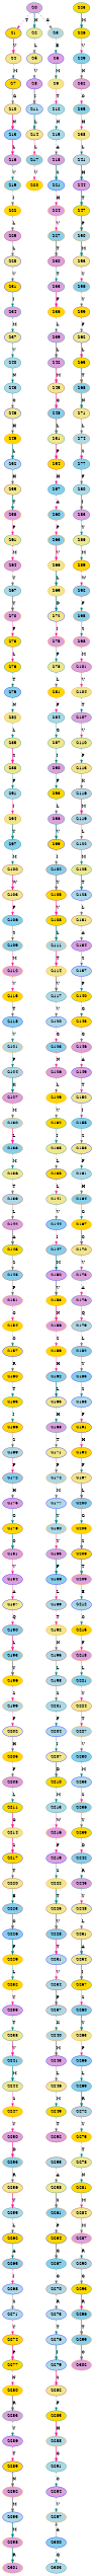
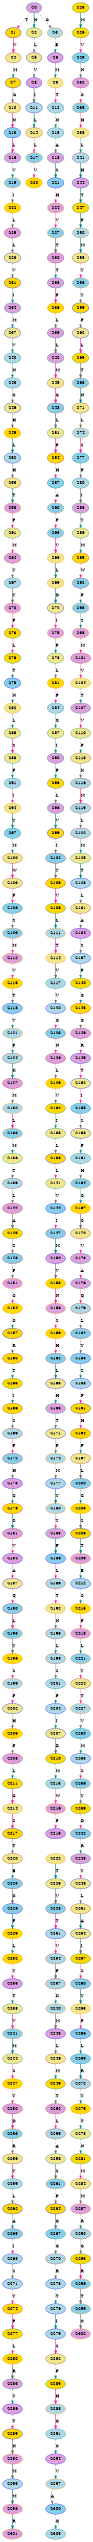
  strict digraph {
    node [color=darkorange fillcolor=khaki style=filled]
    edge [color=teal style=dashed]
    S0 [color=teal fillcolor=plum]
    S1 [color=blue fillcolor=gold]
    S2 [color=teal]
    S3 [fillcolor=lightblue]
    S4 [color=brown]
    S5 [color=blue]
    S6 [color=blue fillcolor=plum]
    S7 [color=blue fillcolor=gold]
    S8 [color=blue fillcolor=plum]
    S9
    S10 [color=brown]
    S11 [color=blue fillcolor=lightblue]
    S12 [color=teal fillcolor=lightblue]
    S13 [color=blue fillcolor=skyblue]
    S14 [color=brown]
    S15 [color=teal fillcolor=lightblue]
    S16 [color=teal fillcolor=plum]
    S17 [fillcolor=skyblue]
    S18 [color=teal fillcolor=plum]
    S19 [fillcolor=skyblue]
    S20 [fillcolor=gold]
    S21 [color=blue fillcolor=skyblue]
    S22 [fillcolor=gold]
    S24 [fillcolor=plum]
    S25 [color=brown fillcolor=plum]
    S23 [color=teal fillcolor=gold]
    S26 [color=teal fillcolor=gold]
    S27 [fillcolor=skyblue]
    S28 [color=blue]
    S29 [color=teal fillcolor=skyblue]
    S30 [color=brown fillcolor=plum]
    S31 [color=blue fillcolor=gold]
    S32 [color=brown fillcolor=plum]
    S33 [color=teal fillcolor=plum]
    S34 [color=teal fillcolor=plum]
    S35 [fillcolor=skyblue]
    S36 [fillcolor=gold]
    S37 [color=blue]
    S38
    S39 [color=teal fillcolor=plum]
    S40 [color=teal fillcolor=lightblue]
    S41 [color=brown fillcolor=lightblue]
    S42 [color=teal fillcolor=plum]
    S43 [color=teal fillcolor=lightblue]
    S44 [color=blue fillcolor=plum]
    S45 [color=brown]
    S46 [color=blue]
    S47 [color=teal fillcolor=gold]
    S48 [color=brown fillcolor=skyblue]
    S49 [fillcolor=gold]
    S50 [fillcolor=lightblue]
    S51 [color=teal]
    S52 [color=blue fillcolor=lightblue]
    S53 [color=brown]
    S54 [color=brown fillcolor=gold]
    S55 [color=brown]
    S56 [fillcolor=skyblue]
    S57 [color=teal fillcolor=skyblue]
    S58 [fillcolor=plum]
-   S59 [color=brown fillcolor=gold]
+   S59 [color=blue fillcolor=gold]
    S60 [fillcolor=skyblue]
    S61 [color=teal]
    S62 [color=blue]
    S63 [fillcolor=skyblue]
    S64 [color=brown fillcolor=plum]
    S65 [color=teal fillcolor=gold]
    S66
    S67 [color=teal fillcolor=lightblue]
    S68 [fillcolor=skyblue]
    S69
    S70 [fillcolor=plum]
    S71 [color=brown]
    S72 [color=blue]
    S73 [color=teal fillcolor=gold]
    S74 [fillcolor=lightblue]
    S75 [fillcolor=plum]
    S76 [color=teal fillcolor=gold]
    S77 [color=teal fillcolor=skyblue]
    S78 [color=teal]
    S79 [color=blue fillcolor=skyblue]
    S80 [color=teal fillcolor=lightblue]
    S81 [fillcolor=gold]
    S82
    S83 [color=teal fillcolor=plum]
    S84 [color=teal fillcolor=lightblue]
    S85 [color=teal]
    S86 [color=teal]
    S87 [color=teal]
    S88 [color=teal]
    S89 [color=brown fillcolor=gold]
    S90 [color=teal fillcolor=plum]
    S91 [color=teal fillcolor=lightblue]
    S92 [color=brown fillcolor=skyblue]
    S93 [color=teal fillcolor=gold]
    S94
    S95 [fillcolor=skyblue]
    S96 [color=teal fillcolor=plum]
    S97 [color=teal fillcolor=skyblue]
    S98 [fillcolor=plum]
    S99 [color=blue fillcolor=gold]
    S100 [color=brown]
    S101 [color=brown fillcolor=plum]
    S102 [color=brown fillcolor=skyblue]
    S103 [color=brown]
    S104
    S105 [color=brown fillcolor=gold]
    S106 [color=teal fillcolor=skyblue]
    S107 [color=teal fillcolor=plum]
    S108 [color=teal fillcolor=gold]
    S109 [fillcolor=skyblue]
    S110 [color=teal]
    S111 [fillcolor=lightblue]
    S112 [fillcolor=plum]
    S113 [color=brown]
    S114
    S115 [fillcolor=gold]
    S116 [color=brown fillcolor=lightblue]
    S117 [color=teal fillcolor=lightblue]
    S118 [color=blue fillcolor=skyblue]
    S119 [color=brown fillcolor=lightblue]
    S120 [color=blue fillcolor=lightblue]
    S121 [fillcolor=lightblue]
    S122 [color=brown fillcolor=lightblue]
    S123 [color=brown fillcolor=skyblue]
    S124 [color=brown fillcolor=lightblue]
    S125 [color=teal]
    S126 [color=brown fillcolor=plum]
    S127 [color=brown fillcolor=plum]
    S128 [color=blue fillcolor=lightblue]
    S129 [fillcolor=gold]
    S130 [fillcolor=lightblue]
    S131 [color=brown]
    S132 [color=teal fillcolor=gold]
    S133 [fillcolor=skyblue]
    S134 [color=blue fillcolor=plum]
    S135 [color=teal]
    S136 [color=teal]
    S137 [color=blue fillcolor=lightblue]
    S138 [color=blue fillcolor=gold]
    S139 [color=brown fillcolor=lightblue]
    S140 [color=teal fillcolor=gold]
    S141 [color=teal]
    S142 [color=brown fillcolor=plum]
    S143 [color=brown fillcolor=gold]
    S144 [color=blue fillcolor=skyblue]
    S145 [color=teal fillcolor=gold]
    S146 [color=brown fillcolor=plum]
    S147 [color=brown fillcolor=skyblue]
    S148 [color=brown fillcolor=skyblue]
    S149 [color=blue fillcolor=plum]
    S150 [color=blue fillcolor=plum]
    S151 [fillcolor=plum]
    S152 [color=blue]
    S153 [fillcolor=gold]
    S154 [fillcolor=gold]
    S155 [color=teal fillcolor=skyblue]
    S156 [fillcolor=plum]
    S157 [color=blue fillcolor=gold]
    S158 [color=blue]
    S159 [fillcolor=gold]
    S160 [color=brown fillcolor=gold]
    S161 [color=teal fillcolor=lightblue]
    S162 [color=brown fillcolor=skyblue]
    S163 [color=teal fillcolor=gold]
    S164 [fillcolor=skyblue]
    S165 [color=blue]
    S166 [color=brown fillcolor=gold]
    S167 [fillcolor=gold]
    S168 [color=teal fillcolor=plum]
    S169 [color=brown fillcolor=lightblue]
    S170 [color=brown]
    S171 [color=blue]
    S172 [color=brown fillcolor=skyblue]
    S173 [color=teal fillcolor=plum]
    S174 [fillcolor=lightblue]
    S175 [color=blue fillcolor=plum]
    S176 [color=teal fillcolor=plum]
    S177 [color=blue fillcolor=lightblue]
    S178 [color=brown fillcolor=gold]
    S179 [color=brown fillcolor=lightblue]
    S180 [fillcolor=lightblue]
    S181 [color=brown fillcolor=plum]
    S182 [color=brown fillcolor=skyblue]
    S183 [color=teal fillcolor=plum]
    S184 [color=blue fillcolor=plum]
    S185 [color=blue fillcolor=skyblue]
    S186 [color=blue fillcolor=skyblue]
    S187 [color=blue]
    S188 [color=blue fillcolor=lightblue]
    S189 [color=brown fillcolor=lightblue]
    S190 [color=brown fillcolor=skyblue]
    S191 [color=blue fillcolor=gold]
    S192
    S193 [fillcolor=skyblue]
    S194 [color=brown fillcolor=gold]
    S195 [color=brown fillcolor=lightblue]
    S196 [fillcolor=gold]
    S197 [color=brown]
    S198 [color=brown fillcolor=lightblue]
    S199 [fillcolor=lightblue]
    S200 [color=brown fillcolor=skyblue]
    S201 [color=teal fillcolor=lightblue]
    S202 [color=blue]
    S203 [fillcolor=gold]
    S204 [color=blue fillcolor=lightblue]
    S205 [fillcolor=gold]
    S206 [color=blue fillcolor=gold]
    S207 [color=blue]
    S208 [color=brown fillcolor=plum]
    S209 [fillcolor=plum]
    S210 [color=teal fillcolor=gold]
    S211 [color=teal fillcolor=gold]
    S212 [color=blue fillcolor=lightblue]
    S213 [color=teal fillcolor=lightblue]
    S214
    S215 [fillcolor=gold]
    S216 [fillcolor=plum]
    S217 [color=blue fillcolor=gold]
    S218 [fillcolor=plum]
    S219 [color=blue fillcolor=plum]
    S220 [color=brown]
    S221 [fillcolor=skyblue]
    S222
    S223 [color=brown fillcolor=skyblue]
    S224 [color=brown]
-   S225 [color=brown]
+   S225 [color=teal]
    S226 [color=blue fillcolor=skyblue]
    S227 [fillcolor=lightblue]
    S228 [color=brown fillcolor=skyblue]
    S229 [fillcolor=gold]
    S230 [color=teal fillcolor=skyblue]
    S231 [color=blue fillcolor=lightblue]
    S232 [fillcolor=gold]
    S233 [color=blue fillcolor=lightblue]
    S234 [color=brown fillcolor=lightblue]
    S235 [color=blue fillcolor=plum]
    S236 [fillcolor=skyblue]
    S237 [color=brown fillcolor=lightblue]
    S238 [color=teal]
    S239 [color=teal fillcolor=gold]
    S240 [fillcolor=lightblue]
    S241 [fillcolor=skyblue]
    S242 [color=brown fillcolor=skyblue]
    S243 [color=blue fillcolor=plum]
    S244 [color=teal]
    S245 [color=teal fillcolor=plum]
    S246 [color=brown]
    S247 [fillcolor=gold]
    S248 [color=blue]
    S249 [color=teal fillcolor=gold]
    S250 [color=brown fillcolor=plum]
    S251 [color=brown]
    S252 [color=brown fillcolor=plum]
    S253 [fillcolor=skyblue]
    S254 [color=blue]
    S255 [color=brown fillcolor=lightblue]
    S256 [color=brown]
    S257 [color=teal fillcolor=gold]
    S258 [color=teal]
    S259 [color=teal fillcolor=lightblue]
    S260 [color=brown fillcolor=skyblue]
    S261 [fillcolor=skyblue]
    S262 [color=blue fillcolor=gold]
    S263
    S264 [color=blue fillcolor=gold]
    S265 [color=brown fillcolor=skyblue]
    S266 [color=blue fillcolor=skyblue]
    S267 [color=teal fillcolor=skyblue]
    S268 [color=blue fillcolor=lightblue]
    S269 [color=teal fillcolor=skyblue]
    S270 [color=brown fillcolor=lightblue]
    S271 [color=blue fillcolor=lightblue]
    S272 [color=brown fillcolor=lightblue]
    S273 [color=blue fillcolor=lightblue]
    S274 [color=brown fillcolor=gold]
    S275 [fillcolor=gold]
    S276 [color=blue fillcolor=lightblue]
    S277 [color=teal fillcolor=gold]
    S278 [color=teal]
    S279 [color=blue fillcolor=lightblue]
    S280 [fillcolor=gold]
    S281 [color=teal fillcolor=gold]
    S282 [color=brown]
    S283 [color=teal fillcolor=plum]
    S284 [color=brown]
    S285 [color=teal fillcolor=gold]
    S286 [color=blue fillcolor=plum]
    S287 [fillcolor=plum]
    S288 [fillcolor=lightblue]
    S289 [color=blue fillcolor=gold]
    S290 [color=brown fillcolor=lightblue]
    S291 [color=teal fillcolor=lightblue]
    S292 [fillcolor=plum]
    S293 [color=teal fillcolor=gold]
    S294 [color=blue fillcolor=plum]
    S295 [color=blue fillcolor=lightblue]
    S296 [fillcolor=skyblue]
    S297 [fillcolor=lightblue]
    S298 [fillcolor=plum]
    S299 [fillcolor=skyblue]
    S300 [color=blue fillcolor=skyblue]
    S301 [fillcolor=plum]
    S302 [fillcolor=plum]
    S303 [color=teal fillcolor=lightblue]
    S0 -> S1 [color=deeppink label=T]
    S0 -> S2 [label=N style=bold]
    S0 -> S3 [color=gray40 label=G]
    S1 -> S4 [color=deeppink label=V style=bold]
    S2 -> S5 [color=gray40 label=L]
    S3 -> S6 [label=E]
    S4 -> S7 [label=M]
    S5 -> S8 [color=gray40 label=V]
    S6 -> S9 [label=M style=solid]
    S7 -> S10 [color=gray40 label=G style=solid]
    S8 -> S11 [color=gray40 label=I style=bold]
    S9 -> S12 [color=deeppink label=T style=solid]
    S10 -> S13 [color=deeppink label=N style=bold]
    S11 -> S14 [label=L style=bold]
    S12 -> S15 [label=N]
    S13 -> S16 [color=deeppink label=L style=bold]
    S14 -> S17 [color=deeppink label=L style=solid]
    S15 -> S18 [color=gray40 label=A]
    S16 -> S19 [label=V]
    S17 -> S20 [color=deeppink label=V]
    S18 -> S21 [label=S style=bold]
    S19 -> S22 [color=gray40 label=I]
    S21 -> S24 [color=deeppink label=H]
    S22 -> S25 [color=gray40 label=L]
    S24 -> S27 [color=deeppink label=V style=solid]
    S25 -> S28 [color=gray40 label=L style=solid]
    S23 -> S26 [label=M style=bold]
    S26 -> S29 [color=deeppink label=V style=solid]
    S27 -> S30 [color=gray40 label=T style=bold]
    S28 -> S31 [color=gray40 label=V]
    S29 -> S32 [color=gray40 label=N style=solid]
    S30 -> S33 [label=T style=solid]
    S31 -> S34 [label=I style=solid]
    S32 -> S35 [color=deeppink label=C]
    S33 -> S36 [color=deeppink label=F style=bold]
    S34 -> S37 [label=M]
    S35 -> S38 [color=deeppink label=H style=solid]
    S36 -> S39 [color=gray40 label=L]
    S37 -> S40 [label=V style=solid]
    S38 -> S41 [label=L style=solid]
    S39 -> S42 [color=gray40 label=L style=bold]
    S40 -> S43 [label=N style=solid]
    S41 -> S44 [label=H style=bold]
    S42 -> S45 [color=deeppink label=M style=bold]
    S43 -> S46 [color=gray40 label=C style=solid]
    S44 -> S47 [label=T style=bold]
    S45 -> S48 [color=deeppink label=G style=bold]
    S46 -> S49 [color=gray40 label=H style=solid]
    S47 -> S50 [label=P style=bold]
    S48 -> S51 [color=gray40 label=L style=bold]
    S49 -> S52 [label=L style=bold]
    S50 -> S53 [label=M style=bold]
    S51 -> S54 [color=deeppink label=P style=bold]
    S52 -> S55 [color=gray40 label=H style=solid]
    S53 -> S56 [color=deeppink label=Y]
    S54 -> S57 [color=deeppink label=H]
    S55 -> S58 [label=T style=bold]
    S56 -> S59 [color=gray40 label=Y]
    S57 -> S60 [color=deeppink label=A]
    S58 -> S61 [color=deeppink label=P style=solid]
    S59 -> S62 [color=gray40 label=F]
    S60 -> S63 [color=deeppink label=P]
    S61 -> S64 [color=deeppink label=M]
    S62 -> S65 [color=deeppink label=L style=bold]
    S63 -> S66 [color=deeppink label=V style=bold]
    S64 -> S67 [color=gray40 label=Y]
    S65 -> S68 [color=gray40 label=T style=bold]
    S66 -> S69 [label=L style=bold]
    S67 -> S70 [color=gray40 label=Y style=bold]
    S68 -> S71 [label=N style=bold]
    S69 -> S72 [label=D style=bold]
    S70 -> S73 [color=deeppink label=F style=solid]
    S71 -> S74 [color=gray40 label=L style=solid]
    S72 -> S75 [color=deeppink label=I style=solid]
    S73 -> S76 [color=deeppink label=L style=solid]
    S74 -> S77 [color=deeppink label=S style=bold]
    S75 -> S78 [label=P style=solid]
    S76 -> S79 [label=T]
    S77 -> S80 [color=gray40 label=F style=solid]
    S78 -> S81 [color=gray40 label=L]
    S79 -> S82 [label=N]
    S80 -> S83 [color=gray40 label=I style=bold]
    S81 -> S84 [color=deeppink label=F]
    S82 -> S85 [label=L]
    S83 -> S86 [label=Y style=solid]
    S84 -> S87 [label=G style=solid]
    S85 -> S88 [color=deeppink label=S style=bold]
    S86 -> S89 [label=M style=solid]
    S87 -> S90 [label=I style=solid]
    S88 -> S91 [label=F style=solid]
    S89 -> S92 [color=deeppink label=W]
    S90 -> S93 [label=F style=solid]
    S91 -> S94 [color=deeppink label=I style=solid]
    S92 -> S95 [label=F]
    S93 -> S96 [color=gray40 label=L]
    S94 -> S97 [label=Y style=bold]
    S95 -> S98 [label=S style=solid]
    S96 -> S99 [label=V style=bold]
    S97 -> S100 [label=M]
    S98 -> S101 [color=deeppink label=M]
    S99 -> S102 [color=gray40 label=I]
    S100 -> S103 [color=deeppink label=W style=bold]
    S101 -> S104 [color=deeppink label=V style=solid]
    S102 -> S105 [color=gray40 label=Y style=bold]
    S103 -> S106 [color=deeppink label=F style=solid]
    S104 -> S107 [label=T]
    S105 -> S108 [color=deeppink label=V style=bold]
    S106 -> S109 [color=gray40 label=S style=solid]
    S107 -> S110 [color=deeppink label=V style=solid]
    S108 -> S111 [label=L style=bold]
    S109 -> S112 [color=deeppink label=M style=solid]
    S110 -> S113 [label=P]
    S111 -> S114 [color=deeppink label=T style=bold]
    S112 -> S115 [color=deeppink label=V]
    S113 -> S116 [color=gray40 label=K style=solid]
    S114 -> S117 [color=gray40 label=V style=bold]
    S115 -> S118 [color=gray40 label=T style=solid]
    S116 -> S119 [color=deeppink label=M style=bold]
    S117 -> S120 [color=gray40 label=V]
    S118 -> S121 [label=V]
    S119 -> S122 [color=gray40 label=L style=solid]
    S120 -> S123 [color=deeppink label=G]
    S121 -> S124 [label=P style=solid]
    S122 -> S125 [label=M style=solid]
    S123 -> S126 [color=deeppink label=N]
    S124 -> S127 [label=K style=bold]
    S125 -> S128 [label=T style=bold]
    S126 -> S129 [color=gray40 label=L]
    S127 -> S130 [color=gray40 label=M]
    S128 -> S131 [color=gray40 label=L]
    S129 -> S132 [color=gray40 label=V]
    S130 -> S133 [color=deeppink label=L style=bold]
    S131 -> S134 [color=gray40 label=A]
    S132 -> S135 [label=I style=solid]
    S133 -> S136 [label=M]
    S134 -> S137 [color=gray40 label=S style=solid]
    S135 -> S138 [color=gray40 label=L]
    S136 -> S139 [color=gray40 label=T]
    S137 -> S140 [label=P style=solid]
    S138 -> S141 [color=deeppink label=L]
    S139 -> S142 [color=gray40 label=L style=solid]
    S140 -> S143 [label=G]
    S141 -> S144 [color=gray40 label=V]
    S142 -> S145 [color=gray40 label=A style=bold]
    S143 -> S146 [color=gray40 label=G]
    S144 -> S147 [color=deeppink label=I]
    S145 -> S148 [color=gray40 label=S style=solid]
-   S146 -> S149 [color=deeppink label=A]
+   S146 -> S149 [color=deeppink label=R]
    S147 -> S150 [label=M style=bold]
    S148 -> S151 [color=gray40 label=P style=solid]
    S149 -> S152 [color=deeppink label=T style=solid]
    S150 -> S153 [color=gray40 label=V style=bold]
    S151 -> S154 [color=deeppink label=G]
    S152 -> S155 [color=deeppink label=I style=solid]
    S153 -> S156 [color=deeppink label=N style=bold]
    S154 -> S157 [label=G]
    S155 -> S158 [color=gray40 label=S style=solid]
    S156 -> S159 [color=deeppink label=S]
    S157 -> S160 [color=gray40 label=R]
    S158 -> S161 [label=F]
    S159 -> S162 [color=deeppink label=H style=solid]
    S160 -> S163 [label=T]
    S161 -> S164 [color=gray40 label=H]
    S162 -> S165 [label=L style=bold]
    S163 -> S166 [label=I]
    S164 -> S167 [label=G style=solid]
    S165 -> S168 [label=H]
    S166 -> S169 [color=gray40 label=S style=solid]
    S167 -> S170 [color=gray40 label=C style=bold]
    S168 -> S171 [color=gray40 label=T style=solid]
    S169 -> S172 [color=deeppink label=F style=solid]
    S170 -> S173 [color=deeppink label=V]
    S171 -> S174 [color=gray40 label=P style=solid]
    S172 -> S175 [color=gray40 label=H]
    S173 -> S176 [color=deeppink label=A]
    S174 -> S177 [color=gray40 label=M]
    S175 -> S178 [label=G style=solid]
    S176 -> S179 [color=deeppink label=Q style=solid]
    S177 -> S180 [label=Y style=bold]
    S178 -> S181 [label=C style=bold]
    S179 -> S182 [color=gray40 label=L]
    S180 -> S183 [color=deeppink label=Y style=solid]
    S181 -> S184 [color=deeppink label=V style=solid]
    S182 -> S185 [color=gray40 label=Y style=solid]
    S183 -> S186 [label=F style=bold]
    S184 -> S187 [color=deeppink label=A style=solid]
    S185 -> S188 [label=S style=solid]
    S186 -> S189 [color=deeppink label=L style=solid]
    S187 -> S190 [color=deeppink label=Q]
    S188 -> S191 [color=deeppink label=F]
    S189 -> S192 [color=deeppink label=T]
    S190 -> S193 [color=deeppink label=L style=bold]
    S191 -> S194 [color=deeppink label=H style=solid]
    S192 -> S195 [color=gray40 label=N style=solid]
    S193 -> S196 [color=gray40 label=Y style=bold]
    S194 -> S197 [label=F style=solid]
    S195 -> S198 [label=L style=solid]
    S196 -> S199 [color=deeppink label=S]
    S197 -> S200 [color=gray40 label=L style=bold]
    S198 -> S201 [color=gray40 label=S style=solid]
    S199 -> S202 [color=deeppink label=F]
    S200 -> S203 [label=G style=solid]
    S201 -> S204 [label=F]
    S202 -> S205 [color=gray40 label=H style=solid]
    S203 -> S206 [color=gray40 label=S style=bold]
    S204 -> S207 [label=I style=solid]
    S205 -> S208 [color=gray40 label=F]
    S206 -> S209 [label=T style=bold]
    S207 -> S210 [color=gray40 label=D style=bold]
    S208 -> S211 [label=L]
    S209 -> S212 [label=E style=solid]
    S210 -> S213 [label=M]
    S211 -> S214 [color=deeppink label=G style=bold]
    S212 -> S215 [label=C]
    S213 -> S216 [color=deeppink label=W style=solid]
    S214 -> S217 [color=deeppink label=S style=bold]
    S215 -> S218 [color=deeppink label=F style=solid]
    S216 -> S219 [color=deeppink label=F]
    S217 -> S220 [color=gray40 label=T style=solid]
    S218 -> S221 [label=L style=solid]
-   S219 -> S222 [label=S style=solid]
    S220 -> S223 [label=E style=solid]
    S221 -> S224 [color=deeppink label=Y]
    S222 -> S225 [label=T style=bold]
    S223 -> S226 [color=gray40 label=C style=bold]
    S224 -> S227 [color=deeppink label=T style=solid]
    S225 -> S228 [color=gray40 label=V style=bold]
    S226 -> S229 [label=F style=bold]
    S227 -> S230 [color=gray40 label=V]
    S228 -> S231 [color=deeppink label=T style=bold]
    S229 -> S232 [label=L style=solid]
    S230 -> S233 [label=M]
    S231 -> S234 [color=deeppink label=V style=solid]
    S232 -> S235 [color=deeppink label=Y]
    S233 -> S236 [color=deeppink label=S style=solid]
    S234 -> S237 [color=gray40 label=P style=bold]
    S235 -> S238 [label=T]
    S236 -> S239 [color=gray40 label=Y style=solid]
    S237 -> S240 [label=K]
    S238 -> S241 [color=deeppink label=V style=bold]
    S239 -> S242 [color=deeppink label=D]
    S240 -> S243 [color=gray40 label=M style=bold]
    S241 -> S244 [label=M style=bold]
    S242 -> S245 [label=R]
    S243 -> S246 [color=gray40 label=L style=solid]
    S244 -> S247 [color=deeppink label=S style=solid]
    S245 -> S248 [color=deeppink label=Y]
    S246 -> S249 [label=M]
    S247 -> S250 [color=deeppink label=Y]
    S248 -> S251 [color=gray40 label=L]
    S249 -> S252 [color=gray40 label=T]
    S250 -> S253 [color=deeppink label=D style=bold]
    S251 -> S254 [label=A style=bold]
+   S252 -> S255 [color=deeppink label=L style=solid]
    S253 -> S256 [color=gray40 label=R style=solid]
    S254 -> S257 [color=gray40 label=I style=bold]
    S255 -> S258 [color=gray40 label=A]
    S256 -> S259 [color=deeppink label=Y style=bold]
    S257 -> S260 [color=deeppink label=S style=solid]
    S258 -> S261 [color=gray40 label=S style=bold]
    S259 -> S262 [color=gray40 label=L]
    S260 -> S263 [label=Y style=bold]
    S261 -> S264 [color=gray40 label=P]
    S262 -> S265 [label=A style=solid]
    S263 -> S266 [color=deeppink label=P style=solid]
    S264 -> S267 [color=gray40 label=G style=bold]
    S265 -> S268 [color=deeppink label=I]
    S266 -> S269 [label=L style=solid]
    S267 -> S270 [color=gray40 label=G]
    S268 -> S271 [color=gray40 label=S style=solid]
    S269 -> S272 [label=R style=bold]
    S270 -> S273 [color=gray40 label=R]
    S271 -> S274 [color=deeppink label=Y]
    S272 -> S275 [label=Y]
    S273 -> S276 [label=T]
    S274 -> S277 [color=deeppink label=P style=bold]
    S275 -> S278 [label=T]
    S276 -> S279 [label=I style=bold]
-   S277 -> S280 [color=deeppink label=N]
+   S277 -> S280 [color=deeppink label=L]
    S278 -> S281 [label=N]
    S279 -> S282 [color=deeppink label=S style=bold]
    S280 -> S283 [color=gray40 label=R style=bold]
    S281 -> S284 [color=deeppink label=M style=solid]
    S282 -> S285 [label=F]
    S283 -> S286 [label=Y]
    S284 -> S287 [color=gray40 label=M style=solid]
    S285 -> S288 [color=deeppink label=H style=bold]
    S286 -> S289 [color=deeppink label=T]
    S287 -> S290 [label=R]
    S288 -> S291 [color=deeppink label=G style=bold]
    S289 -> S292 [color=gray40 label=N style=bold]
    S290 -> S293 [color=gray40 label=G style=solid]
    S291 -> S294 [label=C]
    S292 -> S295 [color=gray40 label=M style=bold]
    S293 -> S296 [color=deeppink label=R style=bold]
    S294 -> S297 [label=V]
    S295 -> S298 [label=M style=bold]
    S296 -> S299 [color=gray40 label=T style=bold]
-   S300 -> S297 [color=gray40 label=A style=solid]
+   S297 -> S300 [color=gray40 label=A style=solid]
    S298 -> S301 [label=R style=bold]
    S299 -> S302 [color=gray40 label=C style=bold]
    S300 -> S303 [label=Q]
  }
